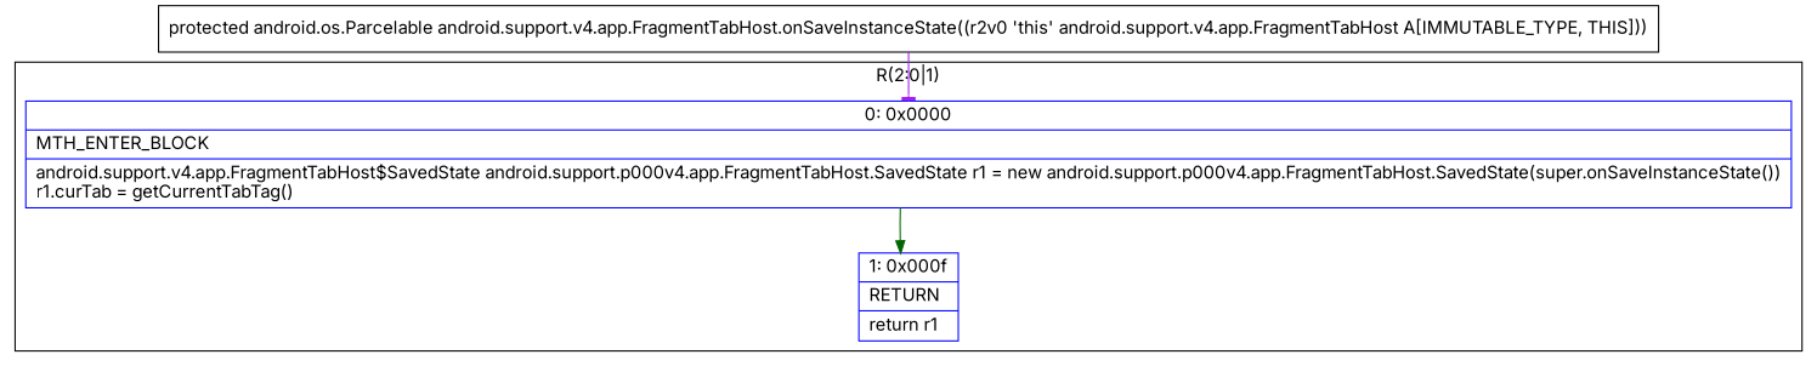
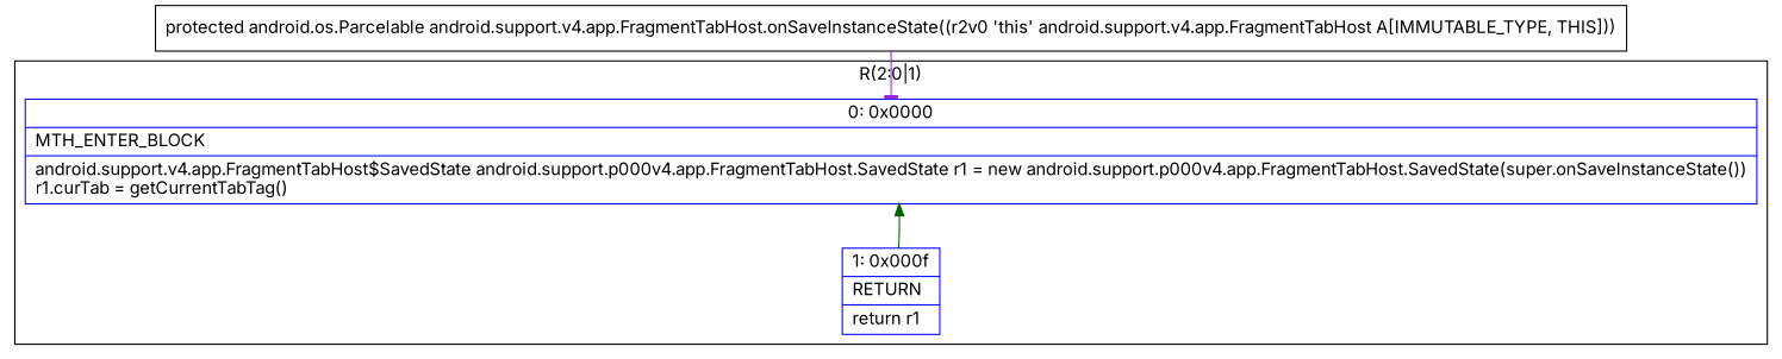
  digraph {
    fontname=Inter
    node [color=blue shape=record fontname=Inter]
    edge [fontname=Inter]
    n1 [label="{0\:\ 0x0000|MTH_ENTER_BLOCK\l|android.support.v4.app.FragmentTabHost$SavedState android.support.p000v4.app.FragmentTabHost.SavedState r1 = new android.support.p000v4.app.FragmentTabHost.SavedState(super.onSaveInstanceState())\lr1.curTab = getCurrentTabTag()\l}"]
    n2 [label="{1\:\ 0x000f|RETURN\l|return r1\l}"]
    n3 [label="{protected android.os.Parcelable android.support.v4.app.FragmentTabHost.onSaveInstanceState((r2v0 'this' android.support.v4.app.FragmentTabHost A[IMMUTABLE_TYPE, THIS])) }" color=""]
    subgraph cluster_1 {
      label="R(2:0|1)"
      n1
      n2
    }
-   n1 -> n2 [color=darkgreen arrowhead=normal]
+   n2 -> n1 [color=darkgreen arrowhead=normal]
    n3 -> n1 [color=purple arrowhead=tee]
  }
